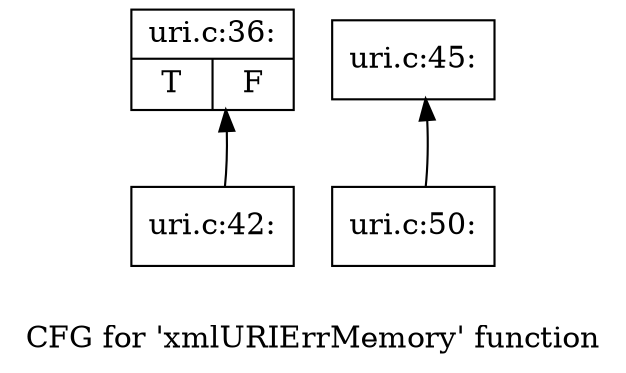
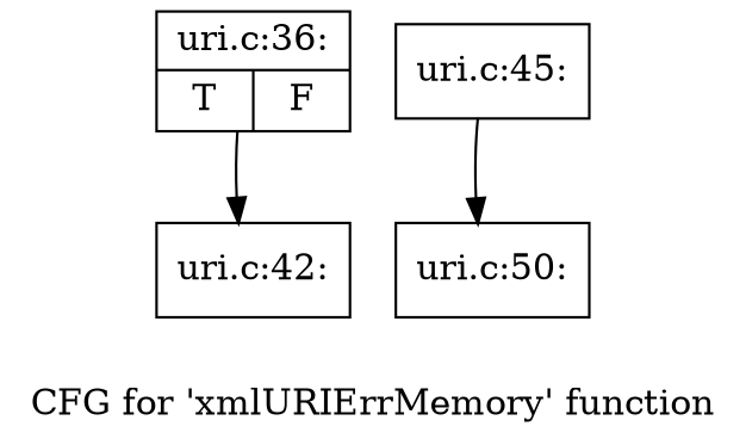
  digraph {
    label="CFG for 'xmlURIErrMemory' function"
    node [shape=record]
    n1 [label="{uri.c:36:|{<s0>T|<s1>F}}"]
    n2 [label="{uri.c:42:}"]
    n3 [label="{uri.c:45:}"]
    n4 [label="{uri.c:50:}"]
-   n2 -> n1
-   n4 -> n3
+   n1 -> n2
+   n3 -> n4
  }
